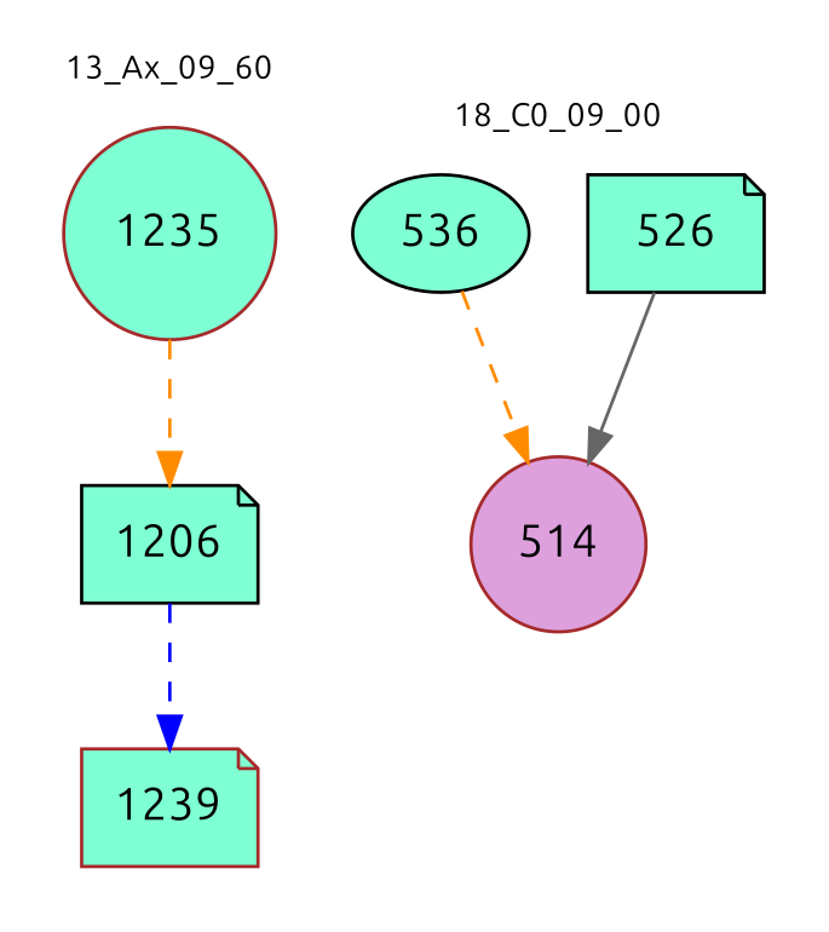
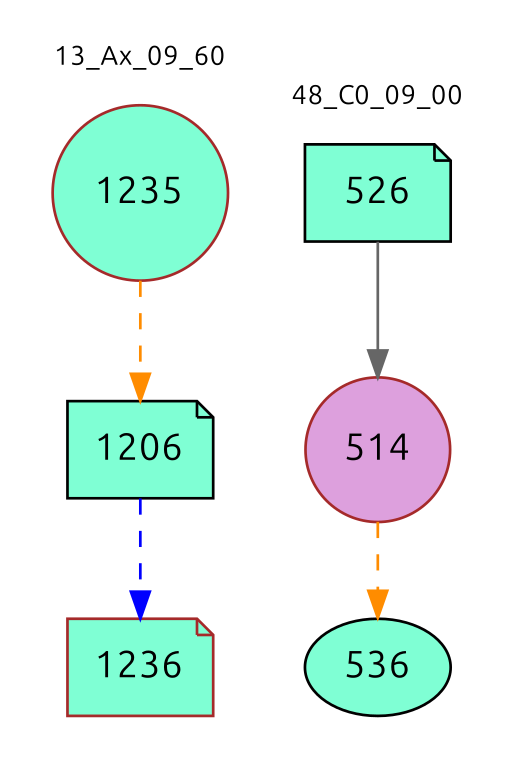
  digraph {
    fontname=Ubuntu
    node [color=brown fillcolor=aquamarine fontname=Ubuntu shape=note style=filled]
    edge [color=darkorange fontname=Ubuntu style=dashed]
    n1 [label=1235 shape=circle]
    n2 [color=black label=1206]
-   n3 [label=1239]
+   n3 [label=1236]
    n4 [color=black label=526]
    n5 [fillcolor=plum label=514 shape=circle]
    n6 [color=black label=536 shape=ellipse]
    subgraph cluster_1 {
      color=white
      fontsize=10
      label="13_Ax_09_60"
      n1
      n2
      n3
    }
    subgraph cluster_2 {
      color=white
      fontsize=10
-     label="18_C0_09_00"
+     label="48_C0_09_00"
      n4
      n5
      n6
    }
    n1 -> n2
    n2 -> n3 [color=blue]
    n4 -> n5 [color=gray40 style=solid]
-   n6 -> n5
+   n5 -> n6
  }
